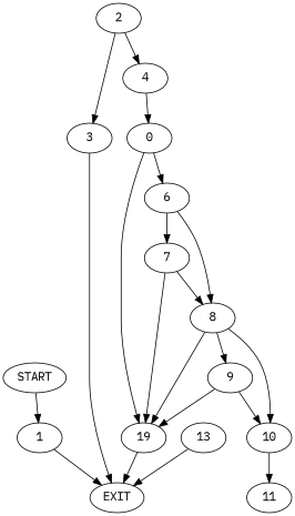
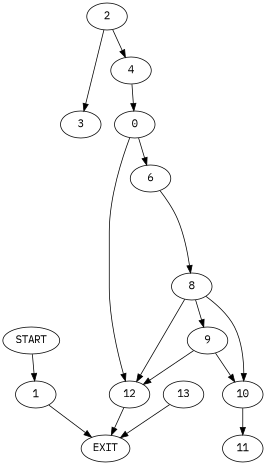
  digraph {
    fontname="IBM Plex Mono"
    node [fontname="IBM Plex Mono"]
    edge [fontname="IBM Plex Mono"]
    n1 [label=START]
    1
    n3 [label=EXIT]
    2
    3
    4
    n7 [label=0]
    6
-   12 [label=19]
-   7
+   12
    8
    9
    10
    11
    13
    n1 -> 1
    1 -> n3
    2 -> 3
    2 -> 4
-   3 -> n3
    4 -> n7
    n7 -> 6
    n7 -> 12
-   6 -> 7
    6 -> 8
    12 -> n3
-   7 -> 12
-   7 -> 8
    8 -> 12
    8 -> 9
    8 -> 10
    9 -> 12
    9 -> 10
    10 -> 11
    13 -> n3
  }
